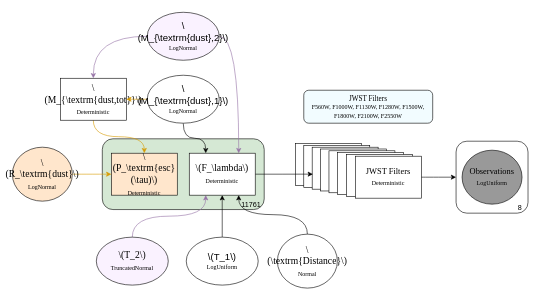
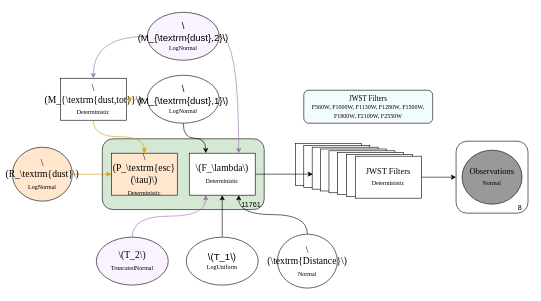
  <mxCell id="0" />
  <mxCell id="1" parent="0" />
  <mxCell id="2" value="&lt;font style=&quot;font-size: 16px;&quot; face=&quot;Times New Roman&quot;&gt;\(\textrm{Distance}\)&lt;br&gt;&lt;font style=&quot;font-size: 10px;&quot;&gt;Normal&lt;/font&gt;&lt;/font&gt;" style="ellipse;whiteSpace=wrap;html=1;rounded=1;" parent="1" vertex="1"><mxGeometry x="462" y="390" width="100" height="90" as="geometry" /></mxCell>
  <mxCell id="3" value="&lt;br&gt;&lt;span style=&quot;&quot;&gt;&lt;br&gt;&lt;br&gt;&lt;br&gt;&lt;br&gt;&lt;div style=&quot;text-align: right;&quot;&gt;&lt;br&gt;&lt;/div&gt;&lt;div style=&quot;text-align: right;&quot;&gt;&amp;nbsp; &amp;nbsp; &amp;nbsp; &amp;nbsp; &amp;nbsp; &amp;nbsp; &amp;nbsp; &amp;nbsp; &amp;nbsp; &amp;nbsp; &amp;nbsp; &amp;nbsp; &amp;nbsp;&lt;/div&gt;&lt;div style=&quot;&quot;&gt;&amp;nbsp; &amp;nbsp; &amp;nbsp; &amp;nbsp; &amp;nbsp; &amp;nbsp; &amp;nbsp; &amp;nbsp; &amp;nbsp; &amp;nbsp; &amp;nbsp; &amp;nbsp; &lt;span style=&quot;white-space: pre;&quot;&gt;&#09;&lt;span style=&quot;white-space: pre;&quot;&gt;&#09;&lt;span style=&quot;white-space: pre;&quot;&gt;&#09;&lt;span style=&quot;white-space: pre;&quot;&gt;&#09;&lt;span style=&quot;white-space: pre;&quot;&gt;&#09;&lt;/span&gt;&lt;/span&gt;&lt;/span&gt;&lt;/span&gt;&lt;/span&gt;&amp;nbsp; &amp;nbsp; 11761&lt;/div&gt;&lt;/span&gt;" style="rounded=1;whiteSpace=wrap;html=1;fillColor=#d5e8d4;" parent="1" vertex="1"><mxGeometry x="170" y="231" width="270" height="118" as="geometry" /></mxCell>
  <mxCell id="4" value="&lt;font style=&quot;font-size: 16px;&quot; face=&quot;Times New Roman&quot;&gt;\(P_\textrm{esc}(\tau)\)&lt;br&gt;&lt;font style=&quot;font-size: 10px;&quot;&gt;Deterministic&lt;/font&gt;&lt;/font&gt;" style="rounded=0;whiteSpace=wrap;html=1;fillColor=#ffe6cc;strokeColor=#000000;" parent="1" vertex="1"><mxGeometry x="185" y="255" width="110" height="70" as="geometry" /></mxCell>
  <mxCell id="5" value="JWST_f_0&lt;br&gt;~&lt;br&gt;Deterministic" style="rounded=0;whiteSpace=wrap;html=1;" parent="1" vertex="1"><mxGeometry x="492" y="239" width="110" height="70" as="geometry" /></mxCell>
  <mxCell id="6" value="JWST_f_0&lt;br&gt;~&lt;br&gt;Deterministic" style="rounded=0;whiteSpace=wrap;html=1;" parent="1" vertex="1"><mxGeometry x="506" y="242" width="110" height="70" as="geometry" /></mxCell>
  <mxCell id="7" value="JWST_f_0&lt;br&gt;~&lt;br&gt;Deterministic" style="rounded=0;whiteSpace=wrap;html=1;" parent="1" vertex="1"><mxGeometry x="520" y="245" width="110" height="70" as="geometry" /></mxCell>
  <mxCell id="8" value="JWST_f_0&lt;br&gt;~&lt;br&gt;Deterministic" style="rounded=0;whiteSpace=wrap;html=1;" parent="1" vertex="1"><mxGeometry x="534" y="248" width="110" height="70" as="geometry" /></mxCell>
  <mxCell id="9" value="JWST_f_0&lt;br&gt;~&lt;br&gt;Deterministic" style="rounded=0;whiteSpace=wrap;html=1;" parent="1" vertex="1"><mxGeometry x="548" y="251" width="110" height="70" as="geometry" /></mxCell>
  <mxCell id="10" value="JWST_f_0&lt;br&gt;~&lt;br&gt;Deterministic" style="rounded=0;whiteSpace=wrap;html=1;" parent="1" vertex="1"><mxGeometry x="562" y="254" width="110" height="70" as="geometry" /></mxCell>
  <mxCell id="11" value="JWST_f_0&lt;br&gt;~&lt;br&gt;Deterministic" style="rounded=0;whiteSpace=wrap;html=1;" parent="1" vertex="1"><mxGeometry x="577" y="257" width="110" height="70" as="geometry" /></mxCell>
  <mxCell id="12" style="edgeStyle=orthogonalEdgeStyle;curved=1;rounded=0;orthogonalLoop=1;jettySize=auto;html=1;exitX=1;exitY=0.5;exitDx=0;exitDy=0;entryX=0;entryY=0.5;entryDx=0;entryDy=0;strokeColor=#000000;" parent="1" source="13" target="14" edge="1"><mxGeometry relative="1" as="geometry" /></mxCell>
  <mxCell id="13" value="&lt;font style=&quot;font-size: 14px;&quot; face=&quot;Times New Roman&quot;&gt;&lt;font style=&quot;font-size: 14px;&quot;&gt;JWST Filters&lt;/font&gt;&lt;br&gt;&lt;font style=&quot;font-size: 10px;&quot;&gt;Deterministic&lt;/font&gt;&lt;/font&gt;" style="rounded=0;whiteSpace=wrap;html=1;" parent="1" vertex="1"><mxGeometry x="592" y="260" width="110" height="70" as="geometry" /></mxCell>
  <mxCell id="14" value="&lt;br&gt;&lt;br&gt;&lt;br&gt;&lt;br&gt;&lt;br&gt;&lt;br&gt;&lt;br&gt;&amp;nbsp; &amp;nbsp; &amp;nbsp; &amp;nbsp; &amp;nbsp; &amp;nbsp; &amp;nbsp; &amp;nbsp; &amp;nbsp; &amp;nbsp; &amp;nbsp; &amp;nbsp; &amp;nbsp; &amp;nbsp; 8" style="rounded=1;whiteSpace=wrap;html=1;" parent="1" vertex="1"><mxGeometry x="760" y="235" width="120" height="120" as="geometry" /></mxCell>
- <mxCell id="15" value="&lt;font style=&quot;font-size: 14px;&quot; face=&quot;Times New Roman&quot; color=&quot;#000000&quot;&gt;Observations&lt;br&gt;&lt;font style=&quot;font-size: 10px;&quot;&gt;LogUniform&lt;/font&gt;&lt;/font&gt;" style="ellipse;whiteSpace=wrap;html=1;rounded=1;fillColor=#999999;fontColor=#333333;strokeColor=#000000;" parent="1" vertex="1"><mxGeometry x="770" y="250" width="100" height="90" as="geometry" /></mxCell>
+ <mxCell id="15" value="&lt;font style=&quot;font-size: 14px;&quot; face=&quot;Times New Roman&quot; color=&quot;#000000&quot;&gt;Observations&lt;br&gt;&lt;font style=&quot;font-size: 10px;&quot;&gt;Normal&lt;/font&gt;&lt;/font&gt;" style="ellipse;whiteSpace=wrap;html=1;rounded=1;fillColor=#999999;fontColor=#333333;strokeColor=#000000;" parent="1" vertex="1"><mxGeometry x="770" y="250" width="100" height="90" as="geometry" /></mxCell>
  <mxCell id="16" value="JWST Filters&lt;br&gt;&lt;font style=&quot;font-size: 10px;&quot;&gt;F560W, F1000W, F1130W, F1280W, F1500W, F1800W, F2100W, F2550W&lt;/font&gt;" style="text;html=1;align=center;verticalAlign=middle;whiteSpace=wrap;rounded=1;fontSize=12;fontFamily=Times New Roman;fillColor=#F2FCFF;strokeColor=default;" parent="1" vertex="1"><mxGeometry x="506" y="150" width="215" height="55" as="geometry" /></mxCell>
  <mxCell id="17" style="edgeStyle=orthogonalEdgeStyle;curved=1;rounded=0;orthogonalLoop=1;jettySize=auto;html=1;exitX=0.5;exitY=1;exitDx=0;exitDy=0;strokeColor=#D79B00;" parent="1" source="18" target="4" edge="1"><mxGeometry relative="1" as="geometry" /></mxCell>
  <mxCell id="18" value="&lt;font style=&quot;font-size: 16px;&quot; face=&quot;Times New Roman&quot;&gt;\(M_{\textrm{dust,tot}}\)&lt;br style=&quot;border-color: var(--border-color);&quot;&gt;&lt;/font&gt;&lt;font face=&quot;Times New Roman&quot; style=&quot;font-size: 10px;&quot;&gt;Deterministic&lt;/font&gt;&lt;font style=&quot;font-size: 16px;&quot; face=&quot;Times New Roman&quot;&gt;&lt;br&gt;&lt;/font&gt;" style="rounded=0;whiteSpace=wrap;html=1;" parent="1" vertex="1"><mxGeometry x="100" y="130" width="110" height="70" as="geometry" /></mxCell>
  <mxCell id="19" style="edgeStyle=orthogonalEdgeStyle;rounded=0;orthogonalLoop=1;jettySize=auto;html=1;exitX=0.5;exitY=0;exitDx=0;exitDy=0;entryX=0.25;entryY=1;entryDx=0;entryDy=0;strokeColor=#9673A6;curved=1;" parent="1" source="20" target="27" edge="1"><mxGeometry relative="1" as="geometry" /></mxCell>
  <mxCell id="20" value="&lt;font style=&quot;font-size: 16px;&quot; face=&quot;Times New Roman&quot;&gt;\(T_2\)&lt;br style=&quot;border-color: var(--border-color);&quot;&gt;&lt;font style=&quot;font-size: 10px;&quot;&gt;TruncatedNormal&lt;/font&gt;&lt;/font&gt;" style="ellipse;whiteSpace=wrap;html=1;rounded=1;fillColor=#FAF2FF;" parent="1" vertex="1"><mxGeometry x="160" y="395" width="120" height="80" as="geometry" /></mxCell>
  <mxCell id="21" style="edgeStyle=orthogonalEdgeStyle;curved=1;rounded=0;orthogonalLoop=1;jettySize=auto;html=1;entryX=0.5;entryY=0;entryDx=0;entryDy=0;strokeColor=#9673A6;" parent="1" source="23" target="18" edge="1"><mxGeometry relative="1" as="geometry" /></mxCell>
  <mxCell id="22" style="edgeStyle=orthogonalEdgeStyle;curved=1;rounded=0;orthogonalLoop=1;jettySize=auto;html=1;exitX=1;exitY=0.5;exitDx=0;exitDy=0;entryX=0.75;entryY=0;entryDx=0;entryDy=0;strokeColor=#9673A6;" parent="1" source="23" target="27" edge="1"><mxGeometry relative="1" as="geometry" /></mxCell>
  <mxCell id="23" value="&lt;font style=&quot;font-size: 16px;&quot;&gt;\(M_{\textrm{dust},2}\)&lt;br style=&quot;border-color: var(--border-color); font-family: &amp;quot;Times New Roman&amp;quot;;&quot;&gt;&lt;/font&gt;&lt;font style=&quot;border-color: var(--border-color); font-family: &amp;quot;Times New Roman&amp;quot;; font-size: 10px;&quot;&gt;LogNormal&lt;/font&gt;" style="ellipse;whiteSpace=wrap;html=1;rounded=1;fillColor=#FAF2FF;" parent="1" vertex="1"><mxGeometry x="245" width="120" height="80" as="geometry" y="20" /></mxCell>
  <mxCell id="24" style="edgeStyle=orthogonalEdgeStyle;rounded=0;orthogonalLoop=1;jettySize=auto;html=1;exitX=0.5;exitY=0;exitDx=0;exitDy=0;entryX=0.5;entryY=1;entryDx=0;entryDy=0;strokeColor=#000000;" parent="1" source="25" target="27" edge="1"><mxGeometry relative="1" as="geometry" /></mxCell>
  <mxCell id="25" value="&lt;font style=&quot;font-size: 16px;&quot;&gt;\(T_1\)&lt;br style=&quot;border-color: var(--border-color); font-family: &amp;quot;Times New Roman&amp;quot;;&quot;&gt;&lt;/font&gt;&lt;font style=&quot;border-color: var(--border-color); font-family: &amp;quot;Times New Roman&amp;quot;; font-size: 10px;&quot;&gt;LogUniform&lt;/font&gt;" style="ellipse;whiteSpace=wrap;html=1;rounded=1;" parent="1" vertex="1"><mxGeometry x="310" y="395" width="120" height="80" as="geometry" /></mxCell>
  <mxCell id="26" style="edgeStyle=orthogonalEdgeStyle;curved=1;rounded=0;orthogonalLoop=1;jettySize=auto;html=1;exitX=1;exitY=0.5;exitDx=0;exitDy=0;entryX=0.011;entryY=0.642;entryDx=0;entryDy=0;entryPerimeter=0;strokeColor=#000000;" parent="1" source="27" target="7" edge="1"><mxGeometry relative="1" as="geometry" /></mxCell>
  <mxCell id="27" value="&lt;font style=&quot;font-size: 16px;&quot; face=&quot;Times New Roman&quot;&gt;\(F_\lambda\)&lt;br&gt;&lt;font style=&quot;font-size: 10px;&quot;&gt;Deterministic&lt;/font&gt;&lt;/font&gt;" style="rounded=0;whiteSpace=wrap;html=1;" parent="1" vertex="1"><mxGeometry x="315" y="255" width="110" height="70" as="geometry" /></mxCell>
  <mxCell id="28" style="edgeStyle=orthogonalEdgeStyle;curved=1;rounded=0;orthogonalLoop=1;jettySize=auto;html=1;exitX=1;exitY=0.5;exitDx=0;exitDy=0;entryX=0;entryY=0.5;entryDx=0;entryDy=0;strokeColor=#D79B00;" parent="1" source="29" target="4" edge="1"><mxGeometry relative="1" as="geometry" /></mxCell>
  <mxCell id="29" value="&lt;font style=&quot;font-size: 16px;&quot; face=&quot;Times New Roman&quot;&gt;\(R_\textrm{dust}\)&lt;br&gt;&lt;font style=&quot;font-size: 10px;&quot;&gt;LogNormal&lt;/font&gt;&lt;/font&gt;" style="ellipse;whiteSpace=wrap;html=1;rounded=1;fillColor=#ffe6cc;strokeColor=#000000;" parent="1" vertex="1"><mxGeometry y="245" width="100" height="90" as="geometry" x="20" /></mxCell>
  <mxCell id="30" style="edgeStyle=orthogonalEdgeStyle;curved=1;rounded=0;orthogonalLoop=1;jettySize=auto;html=1;exitX=0.5;exitY=1;exitDx=0;exitDy=0;entryX=0.25;entryY=0;entryDx=0;entryDy=0;strokeColor=#000000;" parent="1" source="32" target="27" edge="1"><mxGeometry relative="1" as="geometry" /></mxCell>
  <mxCell id="31" style="edgeStyle=orthogonalEdgeStyle;curved=1;rounded=0;orthogonalLoop=1;jettySize=auto;html=1;exitX=0;exitY=0.5;exitDx=0;exitDy=0;entryX=1;entryY=0.5;entryDx=0;entryDy=0;strokeColor=#D79B00;" parent="1" source="32" target="18" edge="1"><mxGeometry relative="1" as="geometry" /></mxCell>
  <mxCell id="32" value="&lt;font style=&quot;font-size: 16px;&quot;&gt;\(M_{\textrm{dust},1}\)&lt;br style=&quot;border-color: var(--border-color); font-family: &amp;quot;Times New Roman&amp;quot;;&quot;&gt;&lt;/font&gt;&lt;font style=&quot;border-color: var(--border-color); font-family: &amp;quot;Times New Roman&amp;quot;; font-size: 10px;&quot;&gt;LogNormal&lt;br&gt;&lt;/font&gt;" style="ellipse;whiteSpace=wrap;html=1;rounded=1;" parent="1" vertex="1"><mxGeometry x="245" y="125" width="120" height="80" as="geometry" /></mxCell>
  <mxCell id="33" style="edgeStyle=orthogonalEdgeStyle;rounded=0;orthogonalLoop=1;jettySize=auto;html=1;exitX=0.5;exitY=0;exitDx=0;exitDy=0;entryX=0.75;entryY=1;entryDx=0;entryDy=0;strokeColor=#000000;curved=1;" parent="1" source="2" target="27" edge="1"><mxGeometry relative="1" as="geometry" /></mxCell>
